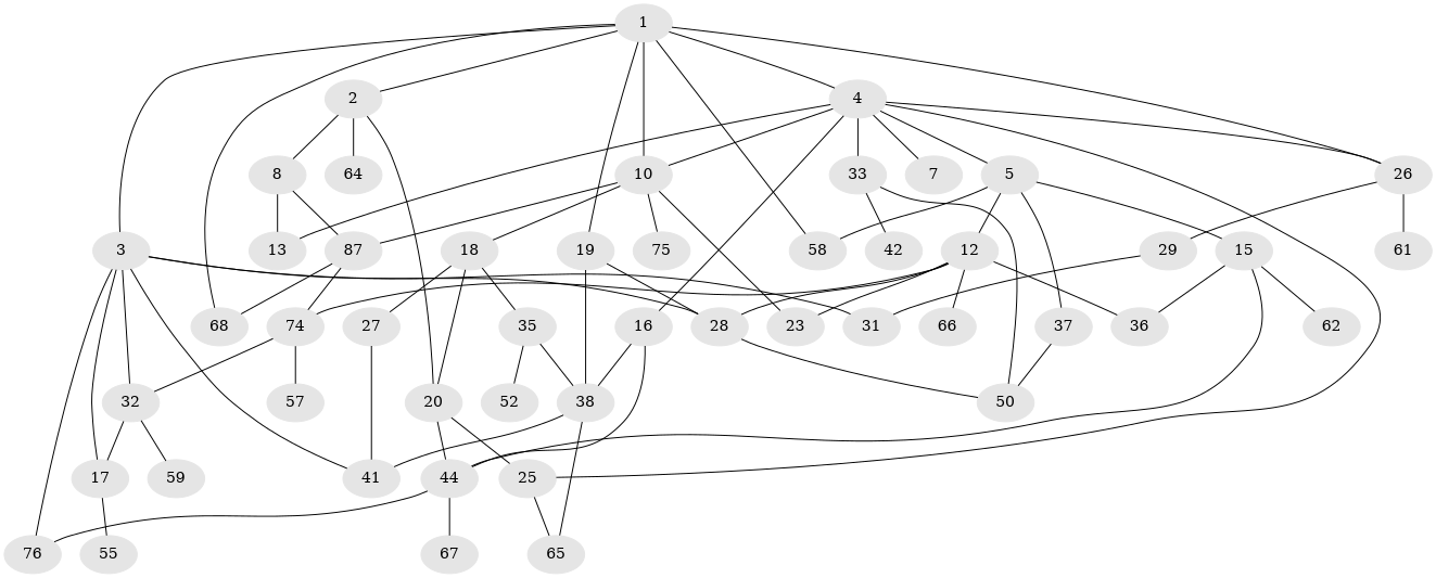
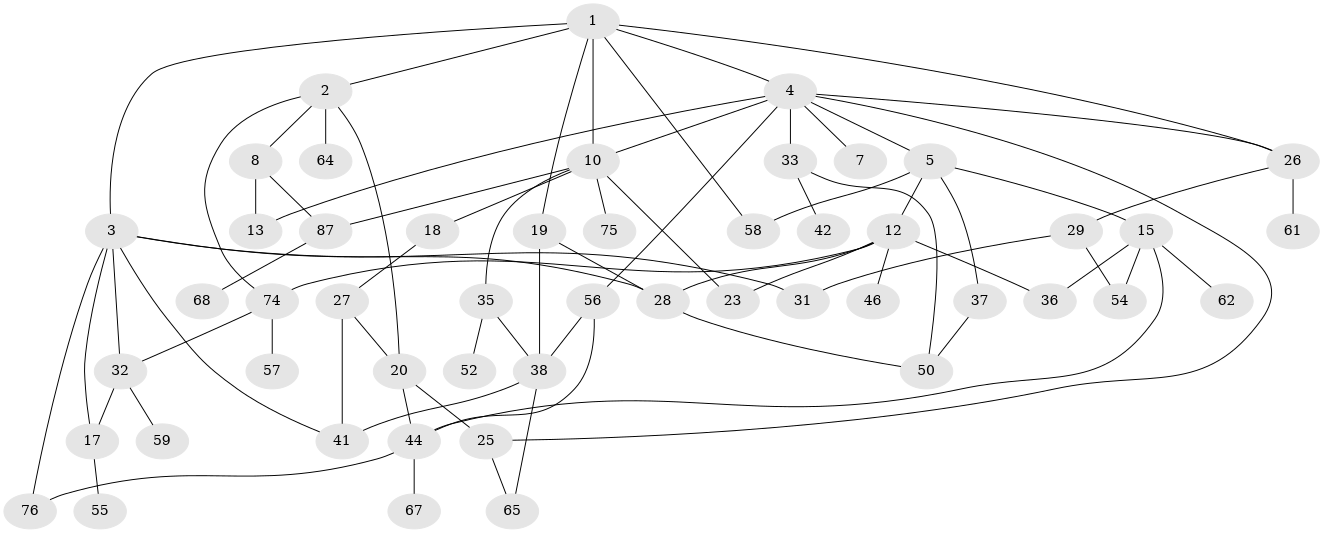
  graph {
    node [color=gray90 style=filled]
    1 [super="+9"]
    2
    3 [super="+22"]
    4 [super="+6"]
    10 [super="+21"]
    19 [super="+72"]
    26 [super="+45"]
    58 [super="+60"]
    68
    8 [super="+11"]
    n11 [label=74 super="+43"]
    20 [super="+66"]
    64
    17
    28 [super="+48"]
    31
    32 [super="+34"]
    41 [super="+56"]
    76
    5 [super="+53"]
    7
    13 [super="+73"]
-   16
+   16 [label=56]
    25
    33 [super="+39"]
    n26 [label=87 super="+69"]
    18 [super="+24"]
    23
    35
    75
    38 [super="+51"]
    29 [super="+40"]
    61
    57
    44 [super="+63"]
    55
    50 [super="+71"]
    59
    12 [super="+70"]
    15 [super="+30"]
    37 [super="+49"]
    65
    42
-   46 [label=66]
+   46
    36
+   54 [super="+74"]
    62
    27
    52
    67
    1 -- 2
    1 -- 3
    1 -- 4 [weight=2]
    1 -- 10
    1 -- 19
    1 -- 26
    1 -- 58
-   1 -- 68
    2 -- 8
-   n26 -- n11
+   2 -- n11
    2 -- 20
    2 -- 64
    3 -- 17
    3 -- 28
    3 -- 31
    3 -- 32
    3 -- 41
    3 -- 76
    4 -- 10
    4 -- 26
    4 -- 5
    4 -- 7
    4 -- 13
    4 -- 16
    4 -- 25
    4 -- 33
    10 -- n26
    10 -- 18 [weight=2]
    10 -- 23
-   18 -- 35
+   10 -- 35
    10 -- 75
    19 -- 28
    19 -- 38
    26 -- 29
    26 -- 61
    8 -- 13
    8 -- n26
    n11 -- 32
    n11 -- 57
    20 -- 25
    20 -- 44
    17 -- 55
    28 -- 50
    32 -- 17
    32 -- 59
    5 -- 58
    5 -- 12
    5 -- 15
    5 -- 37
    16 -- 38
    16 -- 44
    25 -- 65
    33 -- 50
    33 -- 42
    n26 -- 68
-   18 -- 20
+   27 -- 20
    18 -- 27
    35 -- 38
    35 -- 52
    38 -- 41
    38 -- 65
    29 -- 31
+   29 -- 54
    44 -- 76
    44 -- 67
    12 -- n11
    12 -- 28
    12 -- 23
    12 -- 46
    12 -- 36
    15 -- 44
    15 -- 36
+   15 -- 54
    15 -- 62
    37 -- 50
    27 -- 41
  }
